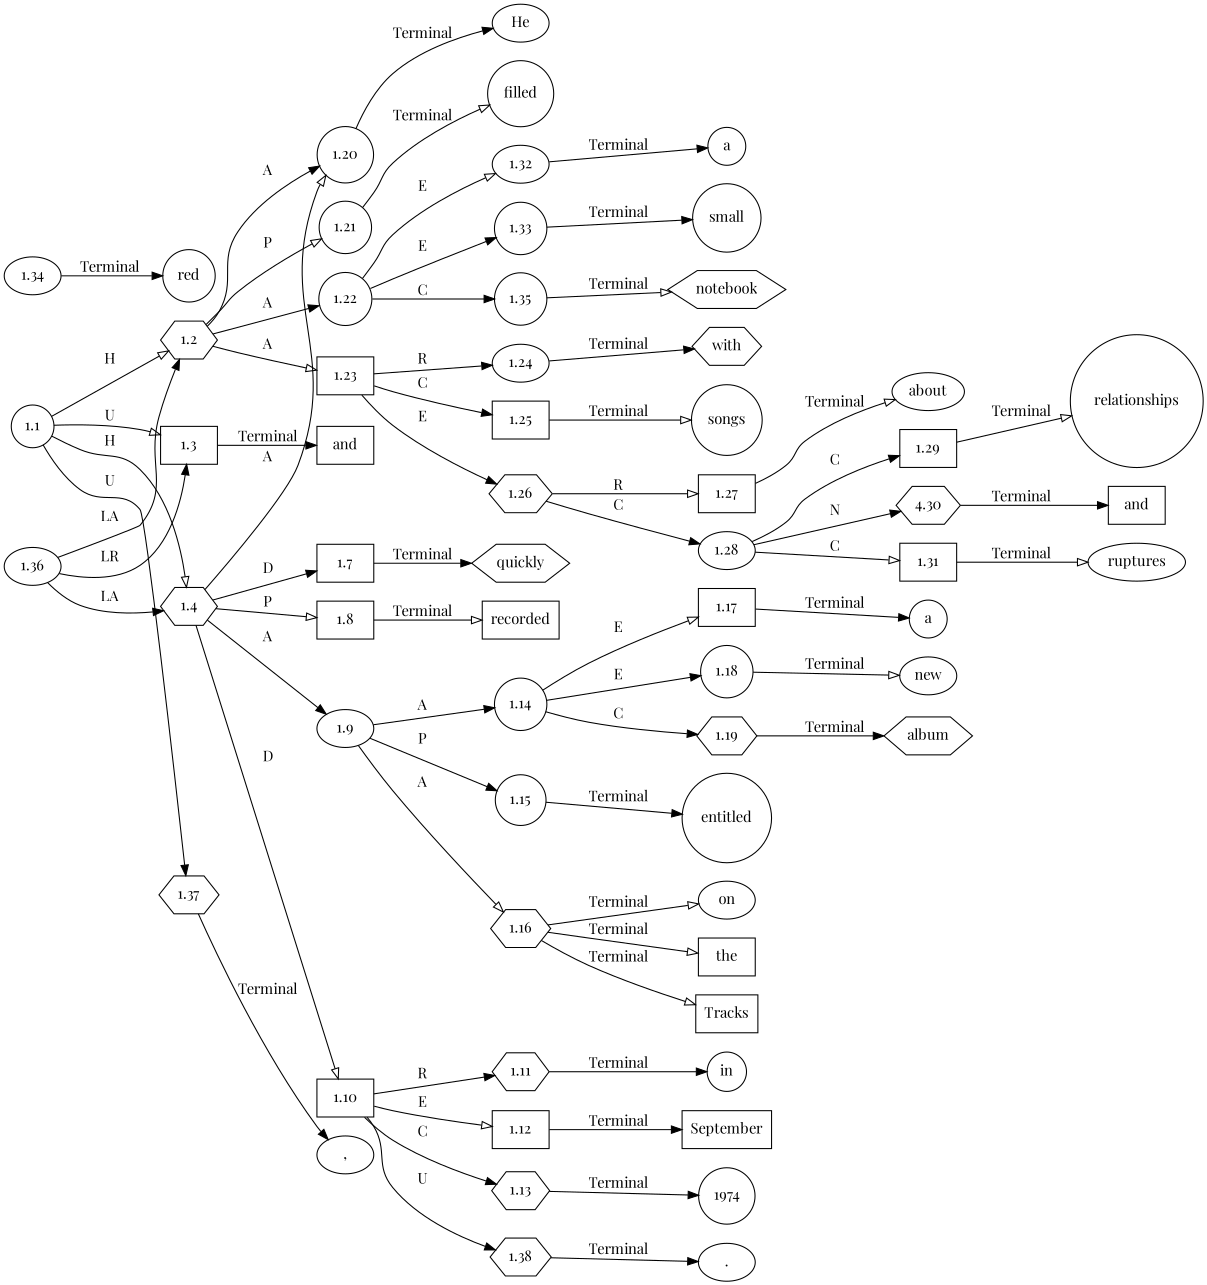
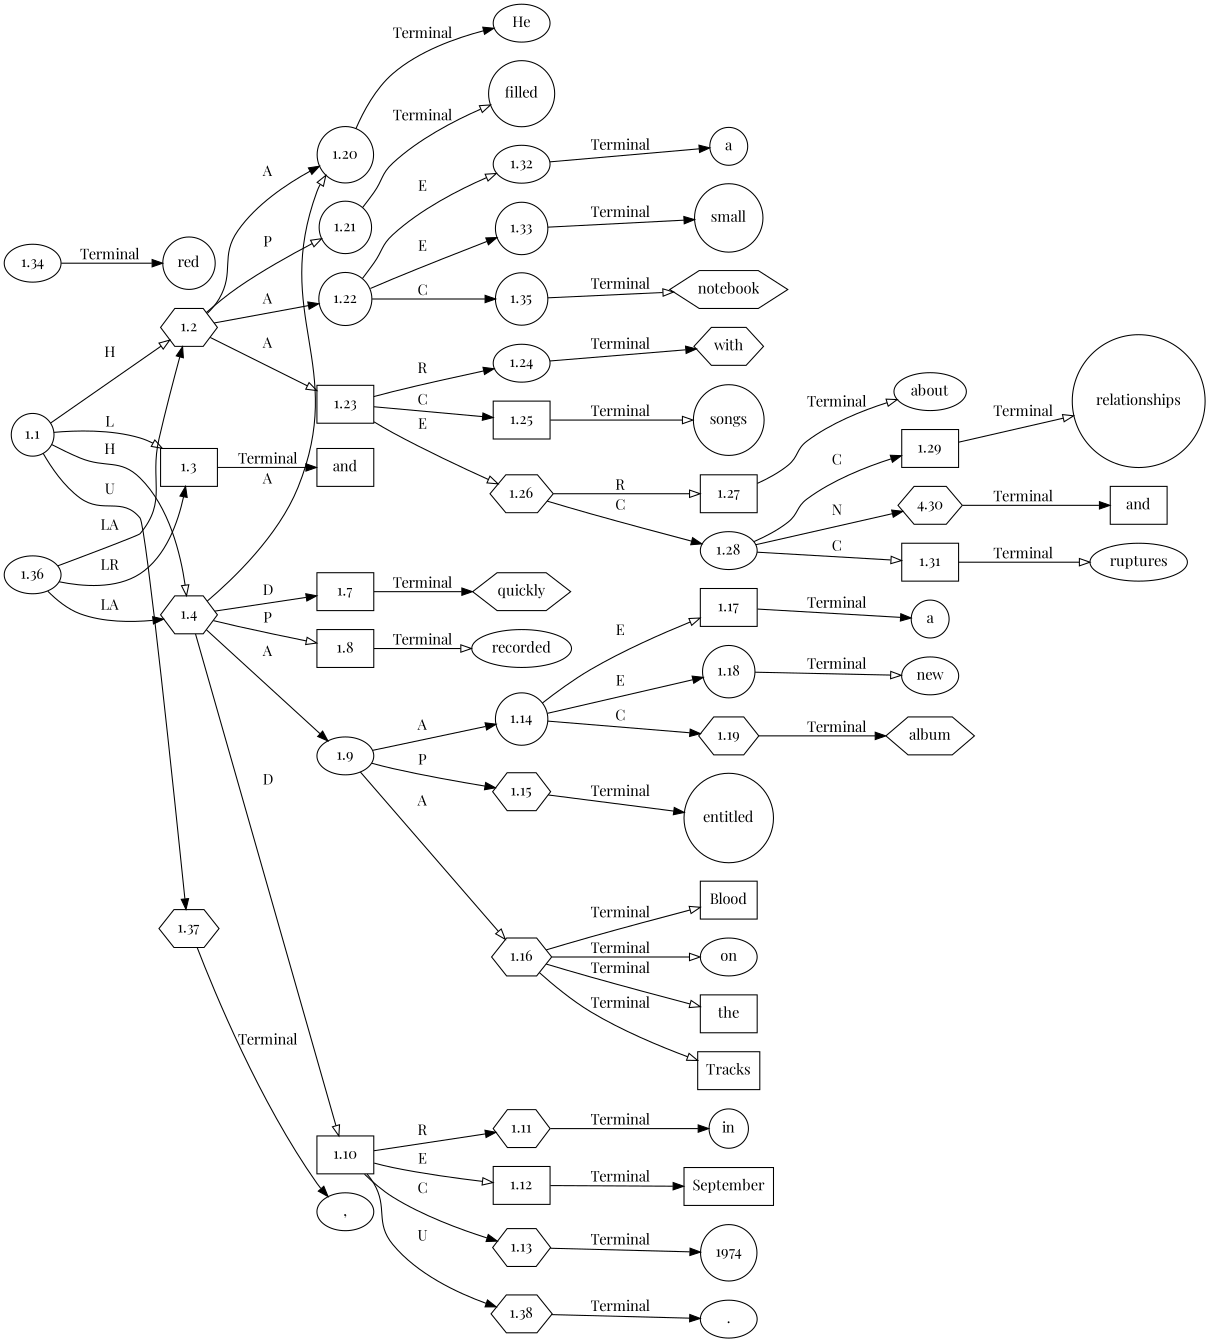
  digraph {
    fontname="Playfair Display"
    rankdir=LR
    node [fontname="Playfair Display" ordering=out shape=circle]
    edge [arrowhead=normal fontname="Playfair Display" ordering=out]
    n1 [label=He shape=ellipse]
    n2 [label=relationships]
    n3 [label=and shape=box]
    n4 [label=ruptures shape=ellipse]
    n5 [label="," shape=ellipse]
    n6 [label=and shape=box]
    n7 [label=quickly shape=hexagon]
-   n8 [label=recorded shape=box]
+   n8 [label=recorded shape=ellipse]
    n9 [label=a]
    n10 [label=new shape=ellipse]
    n11 [label=album shape=hexagon]
    n12 [label=filled]
    n13 [label=entitled]
+   n14 [label=Blood shape=box]
    n15 [label=on shape=ellipse]
    n16 [label=the shape=box]
    n17 [label=Tracks shape=box]
    n18 [label=in]
    n19 [label=September shape=box]
    n20 [label=1974]
    n21 [label="." shape=ellipse]
    n22 [label=a]
    n23 [label=small]
    n24 [label=red]
    n25 [label=notebook shape=hexagon]
    n26 [label=with shape=hexagon]
    n27 [label=songs]
    n28 [label=about shape=ellipse]
    n29 [label=1.1]
    n30 [label=1.2 shape=hexagon]
    n31 [label=1.3 shape=box]
    n32 [label=1.4 shape=hexagon]
    n33 [label=1.37 shape=hexagon]
    n34 [label=1.20]
    n35 [label=1.21]
    n36 [label=1.22]
    n37 [label=1.23 shape=box]
    n38 [label=1.7 shape=box]
    n39 [label=1.8 shape=box]
    n40 [label=1.9 shape=ellipse]
    n41 [label=1.10 shape=box]
    n42 [label=1.32 shape=ellipse]
    n43 [label=1.33]
    n44 [label=1.35]
    n45 [label=1.24 shape=ellipse]
    n46 [label=1.25 shape=box]
    n47 [label=1.26 shape=hexagon]
    n48 [label=1.14]
-   n49 [label=1.15]
+   n49 [label=1.15 shape=hexagon]
    n50 [label=1.16 shape=hexagon]
    n51 [label=1.11 shape=hexagon]
    n52 [label=1.12 shape=box]
    n53 [label=1.13 shape=hexagon]
    n54 [label=1.38 shape=hexagon]
    n55 [label=1.17 shape=box]
    n56 [label=1.18]
    n57 [label=1.19 shape=hexagon]
    n58 [label=1.34 shape=ellipse]
    n59 [label=1.27 shape=box]
    n60 [label=1.28 shape=ellipse]
    n61 [label=1.29 shape=box]
    n62 [label=4.30 shape=hexagon]
    n63 [label=1.31 shape=box]
    n64 [label=1.36 shape=ellipse]
    n29 -> n30 [arrowhead=onormal label=H]
-   n29 -> n31 [arrowhead=onormal label=U]
+   n29 -> n31 [arrowhead=onormal label=L]
    n29 -> n32 [arrowhead=onormal label=H]
    n29 -> n33 [label=U]
    n30 -> n34 [label=A]
    n30 -> n35 [arrowhead=onormal label=P]
    n30 -> n36 [label=A]
    n30 -> n37 [arrowhead=onormal label=A]
    n31 -> n6 [label=Terminal]
    n32 -> n34 [arrowhead=onormal label=A]
    n32 -> n38 [label=D]
    n32 -> n39 [arrowhead=onormal label=P]
    n32 -> n40 [label=A]
    n32 -> n41 [arrowhead=onormal label=D]
    n33 -> n5 [label=Terminal]
    n34 -> n1 [label=Terminal]
    n35 -> n12 [arrowhead=onormal label=Terminal]
    n36 -> n42 [arrowhead=onormal label=E]
    n36 -> n43 [label=E]
    n36 -> n44 [label=C]
    n37 -> n45 [label=R]
    n37 -> n46 [label=C]
-   n37 -> n47 [label=E]
+   n37 -> n47 [arrowhead=onormal label=E]
    n38 -> n7 [label=Terminal]
    n39 -> n8 [arrowhead=onormal label=Terminal]
    n40 -> n48 [label=A]
    n40 -> n49 [label=P]
    n40 -> n50 [arrowhead=onormal label=A]
    n41 -> n51 [label=R]
    n41 -> n52 [arrowhead=onormal label=E]
    n41 -> n53 [label=C]
    n41 -> n54 [label=U]
    n42 -> n22 [label=Terminal]
    n43 -> n23 [label=Terminal]
    n44 -> n25 [arrowhead=onormal label=Terminal]
    n45 -> n26 [label=Terminal]
    n46 -> n27 [arrowhead=onormal label=Terminal]
    n47 -> n59 [arrowhead=onormal label=R]
    n47 -> n60 [label=C]
    n48 -> n55 [arrowhead=onormal label=E]
    n48 -> n56 [label=E]
    n48 -> n57 [label=C]
    n49 -> n13 [label=Terminal]
+   n50 -> n14 [arrowhead=onormal label=Terminal]
    n50 -> n15 [arrowhead=onormal label=Terminal]
    n50 -> n16 [arrowhead=onormal label=Terminal]
    n50 -> n17 [arrowhead=onormal label=Terminal]
    n51 -> n18 [label=Terminal]
    n52 -> n19 [label=Terminal]
    n53 -> n20 [label=Terminal]
    n54 -> n21 [label=Terminal]
    n55 -> n9 [label=Terminal]
    n56 -> n10 [arrowhead=onormal label=Terminal]
    n57 -> n11 [label=Terminal]
    n58 -> n24 [label=Terminal]
    n59 -> n28 [arrowhead=onormal label=Terminal]
    n60 -> n61 [label=C]
    n60 -> n62 [label=N]
    n60 -> n63 [arrowhead=onormal label=C]
    n61 -> n2 [arrowhead=onormal label=Terminal]
    n62 -> n3 [label=Terminal]
    n63 -> n4 [arrowhead=onormal label=Terminal]
    n64 -> n30 [label=LA]
    n64 -> n31 [label=LR]
    n64 -> n32 [label=LA]
  }
